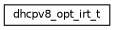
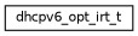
  digraph {
    rankdir=LR
-   n1 [color=black fillcolor=white fontname=Helvetica fontsize=10 height=0.2 label=dhcpv8_opt_irt_t shape=record style=filled width=0.4]
+   n1 [color=black fillcolor=white fontname=Helvetica fontsize=10 height=0.2 label=dhcpv6_opt_irt_t shape=record style=filled width=0.4]
  }
